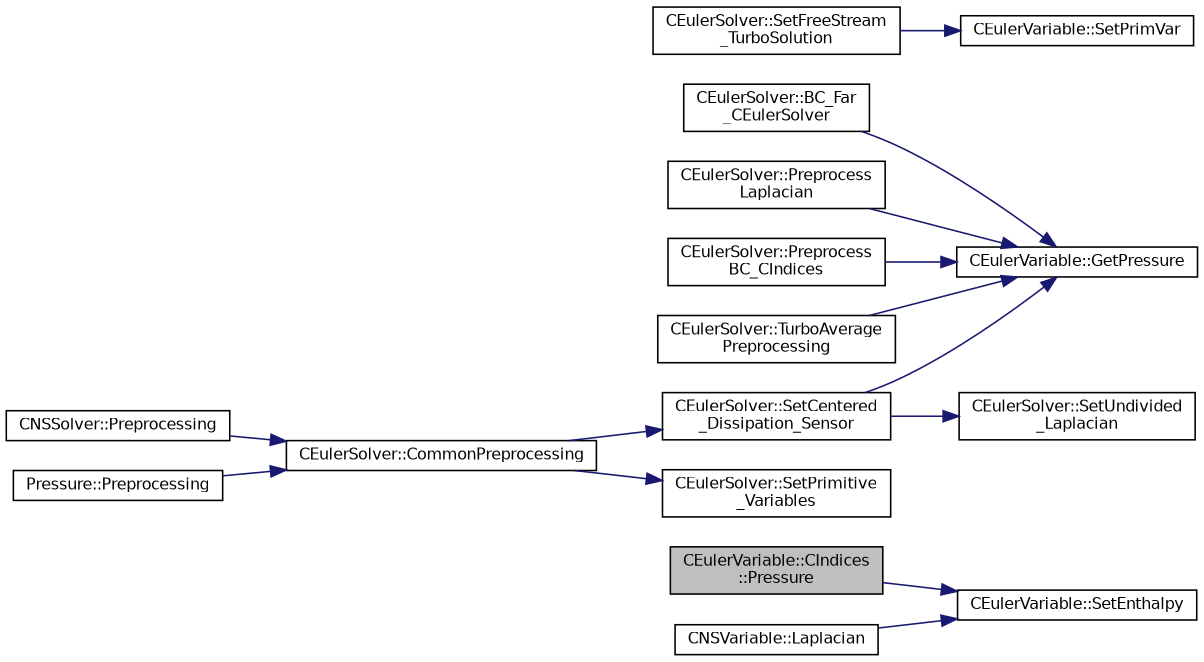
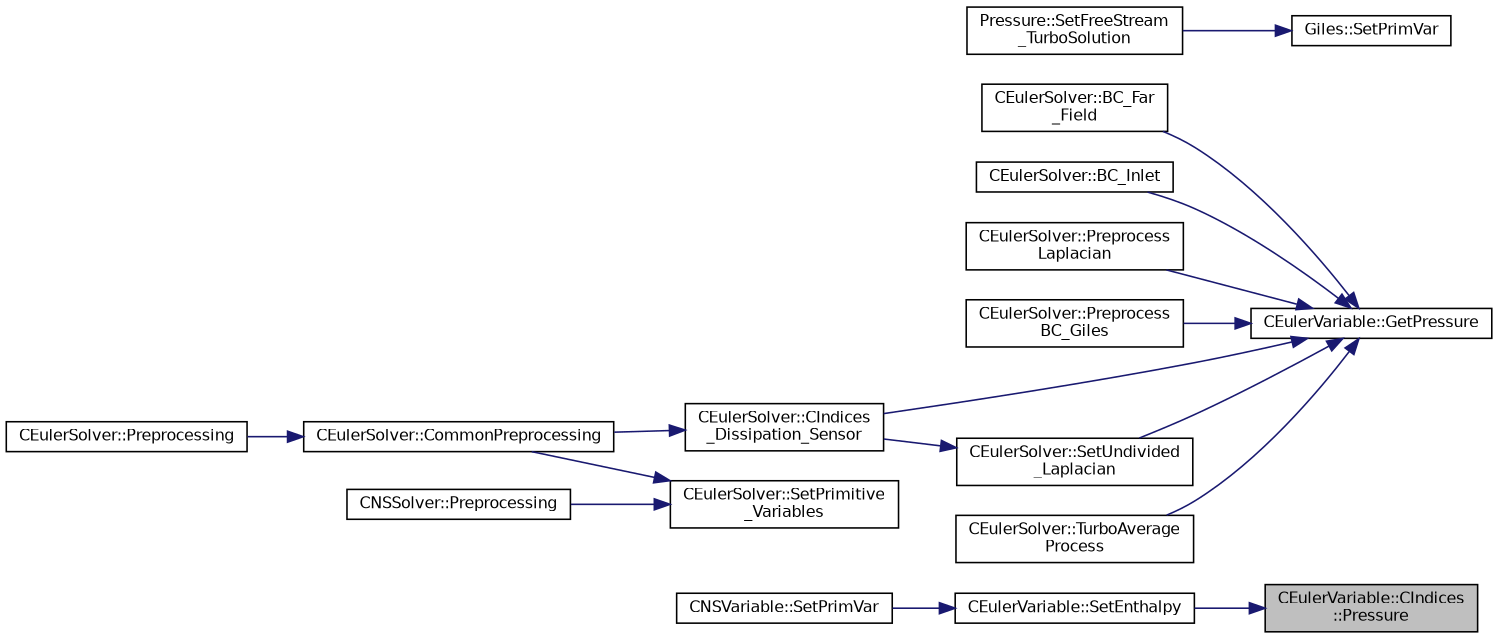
  digraph {
    fontname="DejaVu Sans"
    rankdir=RL
    node [color=black fillcolor=white fontname="DejaVu Sans" fontsize=10 shape=record style=filled]
    edge [color=midnightblue dir=back fontname="DejaVu Sans" fontsize=10 labelfontname=Helvetica labelfontsize=10 style=solid]
    n1 [fillcolor=grey75 fontcolor=black height=0.2 label="CEulerVariable::CIndices\l::Pressure" width=0.4]
    n2 [height=0.2 label="CEulerVariable::SetEnthalpy" width=0.4]
    n3 [height=0.2 label="CEulerVariable::GetPressure" width=0.4]
-   n4 [height=0.2 label="CEulerSolver::BC_Far\l_CEulerSolver" width=0.4]
+   n4 [height=0.2 label="CEulerSolver::BC_Far\l_Field" width=0.4]
+   n5 [height=0.2 label="CEulerSolver::BC_Inlet" width=0.4]
    n6 [height=0.2 label="CEulerSolver::Preprocess\lLaplacian" width=0.4]
-   n7 [height=0.2 label="CEulerSolver::Preprocess\lBC_CIndices" width=0.4]
-   n8 [height=0.2 label="CEulerSolver::SetCentered\l_Dissipation_Sensor" width=0.4]
+   n7 [height=0.2 label="CEulerSolver::Preprocess\lBC_Giles" width=0.4]
+   n8 [height=0.2 label="CEulerSolver::CIndices\l_Dissipation_Sensor" width=0.4]
    n9 [height=0.2 label="CEulerSolver::SetUndivided\l_Laplacian" width=0.4]
-   n10 [height=0.2 label="CEulerSolver::TurboAverage\lPreprocessing" width=0.4]
-   n11 [height=0.2 label="CNSVariable::Laplacian" width=0.4]
+   n10 [height=0.2 label="CEulerSolver::TurboAverage\lProcess" width=0.4]
+   n11 [height=0.2 label="CNSVariable::SetPrimVar" width=0.4]
    n12 [height=0.2 label="CEulerSolver::CommonPreprocessing" width=0.4]
    n13 [height=0.2 label="CNSSolver::Preprocessing" width=0.4]
-   n14 [height=0.2 label="Pressure::Preprocessing" width=0.4]
-   n15 [height=0.2 label="CEulerVariable::SetPrimVar" width=0.4]
-   n16 [height=0.2 label="CEulerSolver::SetFreeStream\l_TurboSolution" width=0.4]
+   n14 [height=0.2 label="CEulerSolver::Preprocessing" width=0.4]
+   n15 [height=0.2 label="Giles::SetPrimVar" width=0.4]
+   n16 [height=0.2 label="Pressure::SetFreeStream\l_TurboSolution" width=0.4]
    n17 [height=0.2 label="CEulerSolver::SetPrimitive\l_Variables" width=0.4]
-   n2 -> n1
+   n1 -> n2
    n2 -> n11
    n3 -> n4
+   n3 -> n5
    n3 -> n6
    n3 -> n7
    n3 -> n8
+   n3 -> n9
    n3 -> n10
    n8 -> n12
    n9 -> n8
-   n12 -> n13
+   n17 -> n13
    n12 -> n14
    n15 -> n16
    n17 -> n12
  }
